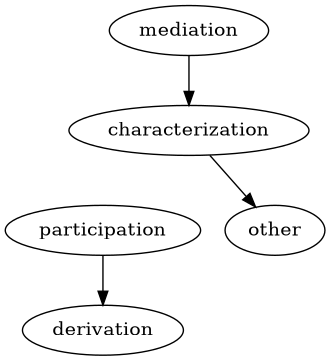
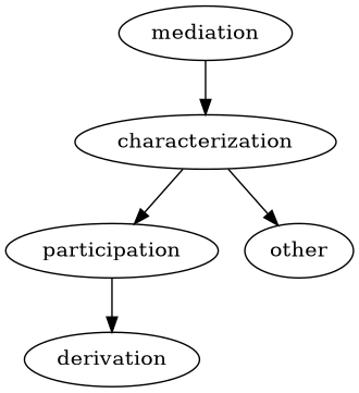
  strict digraph {
    mediation
    characterization
    participation
    other
    derivation
    mediation -> characterization
+   characterization -> participation
    characterization -> other
    participation -> derivation
  }
